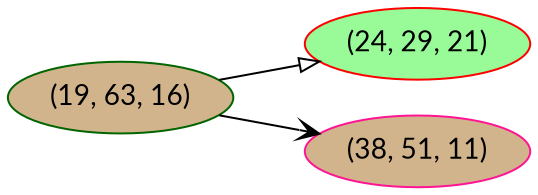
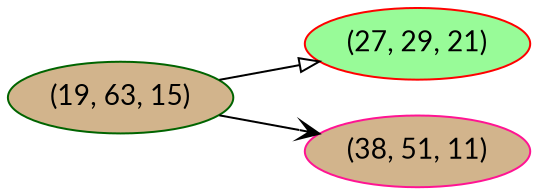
  digraph {
    fontname=Lato
    rankdir=LR
    node [fillcolor=tan fontname=Lato style=filled]
    edge [fontname=Lato]
-   "(19, 63, 16)" [color=darkgreen]
-   "(24, 29, 21)" [color=red fillcolor=palegreen]
+   "(19, 63, 16)" [color=darkgreen label="(19, 63, 15)"]
+   "(24, 29, 21)" [color=red fillcolor=palegreen label="(27, 29, 21)"]
    n3 [color=deeppink label="(38, 51, 11)"]
    "(19, 63, 16)" -> "(24, 29, 21)" [arrowhead=onormal]
    "(19, 63, 16)" -> n3 [arrowhead=vee]
  }
